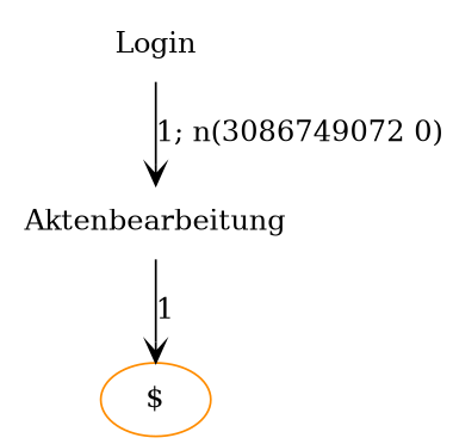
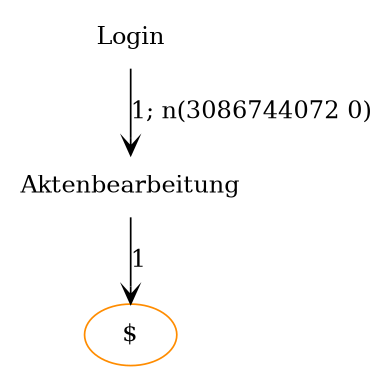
  digraph {
    node [shape=none color=darkorange]
    edge [style=solid arrowhead=vee]
    n1 [label=Login]
    n2 [label=Aktenbearbeitung color=deeppink]
    "$" [shape=""]
-   n1 -> n2 [label="1; n(3086749072 0)"]
+   n1 -> n2 [label="1; n(3086744072 0)"]
    n2 -> "$" [label=1]
  }
